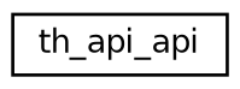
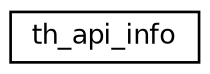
  digraph {
    rankdir=LR
    fontname="DejaVu Sans"
-   n1 [color=black fillcolor=white fontname="DejaVu Sans" fontsize=10 height=0.2 label=th_api_api shape=record style=filled width=0.4]
+   n1 [color=black fillcolor=white fontname="DejaVu Sans" fontsize=10 height=0.2 label=th_api_info shape=record style=filled width=0.4]
  }
